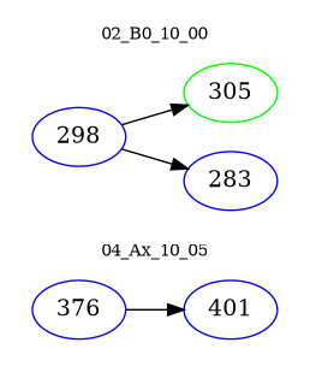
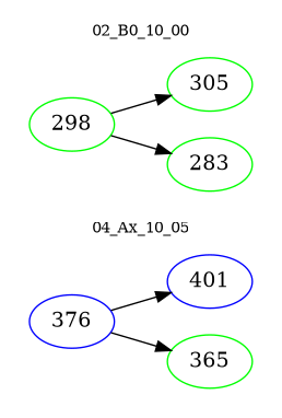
  digraph {
    rankdir=LR
    node [color=blue]
    edge [color=black]
    n1 [label=376]
+   n2 [color=green label=365]
    n3 [label=401]
-   n4 [label=298]
-   n5 [label=283]
+   n4 [color=green label=298]
+   n5 [color=green label=283]
    n6 [color=green label=305]
    subgraph cluster_1 {
      color=white
      fontsize=10
      label="04_Ax_10_05"
      n1
+     n2
      n3
    }
    subgraph cluster_2 {
      color=white
      fontsize=10
      label="02_B0_10_00"
      n4
      n5
      n6
    }
+   n1 -> n2
    n1 -> n3
    n4 -> n5
    n4 -> n6
  }
